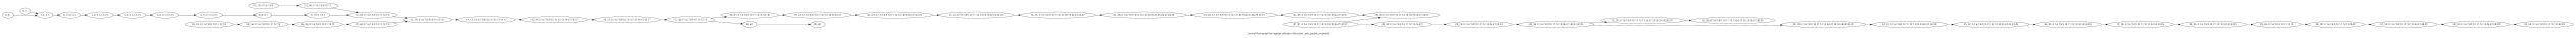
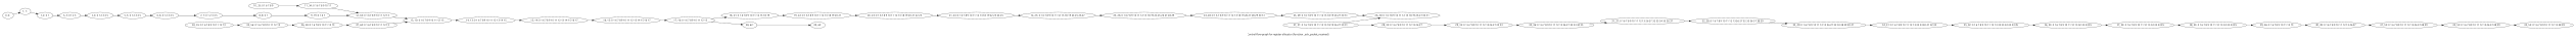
  digraph {
    fontname=Ubuntu
    label="Control-flow-graph for register allocator (function _adv_packet_received)"
    rankdir=LR
    node [fontname=Ubuntu]
    edge [fontname=Ubuntu]
    n1 [label="0, 0: "]
    n2 [label="1, 1: "]
    n3 [label="2, 2: 0 1 "]
    n4 [label="3, 3: 0 1 2 3 "]
    n5 [label="4, 4: 0 1 2 3 4 5 "]
    n6 [label="5, 5: 0 1 2 3 4 5 "]
    n7 [label="6, 6: 0 1 2 3 4 5 "]
    n8 [label="7, 7: 0 1 2 3 4 5 "]
    n9 [label="8, 8: 0 1 "]
    n10 [label="9, 19: 0 1 6 7 "]
    n11 [label="12, 65: 0 1 6 7 8 9 10 11 12 13 "]
    n12 [label="10, 33: 0 1 6 7 8 9 "]
    n13 [label="11, 34: 0 1 6 7 8 9 10 11 "]
    n14 [label="13, 10: 0 1 6 7 8 9 10 11 12 13 "]
    n15 [label="14, 13: 0 1 6 7 8 9 10 11 12 13 14 15 "]
    n16 [label="15, 14: 0 1 6 7 8 9 10 11 12 13 14 15 16 17 "]
    n17 [label="16, 15: 0 1 6 7 8 9 10 11 12 13 14 15 16 17 "]
    n18 [label="17, 16: 0 1 6 7 8 9 10 11 12 13 "]
    n19 [label="18, 21: 0 1 6 7 8 9 10 11 12 13 18 19 "]
    n20 [label="48, 62: "]
    n21 [label="19, 22: 0 1 6 7 8 9 10 11 12 13 18 19 20 21 "]
    n22 [label="49, 63: "]
    n23 [label="20, 23: 0 1 6 7 8 9 10 11 12 13 18 19 20 21 22 23 "]
    n24 [label="21, 24: 0 1 6 7 8 9 10 11 12 13 18 19 22 23 24 25 "]
    n25 [label="22, 25: 0 1 6 7 8 9 10 11 12 13 18 19 24 25 26 27 "]
    n26 [label="23, 26: 0 1 6 7 8 9 10 11 12 13 18 19 24 25 26 27 28 29 "]
    n27 [label="24, 28: 0 1 6 7 8 9 10 11 12 13 18 19 26 27 28 29 30 31 "]
    n28 [label="25, 29: 0 1 6 7 8 9 10 11 12 13 18 19 26 27 30 31 "]
    n29 [label="26, 30: 0 1 6 7 8 9 10 11 12 13 18 19 26 27 30 31 "]
    n30 [label="27, 31: 0 1 6 7 8 9 10 11 12 13 18 19 26 27 30 31 "]
    n31 [label="28, 32: 0 1 6 7 8 9 10 11 12 13 26 27 "]
    n32 [label="29, 35: 0 1 6 7 8 9 10 11 12 13 26 27 32 33 "]
    n33 [label="30, 36: 0 1 6 7 8 9 10 11 12 13 26 27 32 33 34 35 "]
    n34 [label="31, 37: 0 1 6 7 8 9 10 11 12 13 26 27 32 33 34 35 36 37 "]
    n35 [label="32, 38: 0 1 6 7 8 9 10 11 12 13 26 27 32 33 36 37 38 39 "]
    n36 [label="33, 40: 0 1 6 7 8 9 10 11 12 13 26 27 32 33 38 39 40 41 "]
    n37 [label="34, 41: 0 1 6 7 8 9 10 11 12 13 32 33 40 41 42 43 "]
    n38 [label="35, 42: 0 1 6 7 8 9 10 11 12 13 32 33 42 43 44 45 "]
    n39 [label="36, 43: 0 1 6 7 8 9 10 11 12 13 32 33 44 45 "]
    n40 [label="37, 44: 0 1 6 7 8 9 10 11 12 13 32 33 44 45 "]
    n41 [label="38, 45: 0 1 6 7 8 9 10 11 12 13 32 33 44 45 "]
    n42 [label="39, 46: 0 1 6 7 8 9 10 11 12 13 "]
    n43 [label="40, 49: 0 1 6 7 8 9 10 11 12 13 46 47 "]
    n44 [label="41, 52: 0 1 6 7 8 9 10 11 12 13 46 47 48 49 "]
    n45 [label="42, 53: 0 1 6 7 8 9 10 11 12 13 46 47 48 49 "]
    n46 [label="43, 54: 0 1 6 7 8 9 10 11 12 13 48 49 "]
    n47 [label="44, 55: 0 1 6 7 8 9 10 11 12 13 "]
    n48 [label="45, 56: 0 1 6 7 8 9 10 11 12 13 "]
    n49 [label="46, 58: 0 1 6 7 8 9 10 11 12 13 "]
    n50 [label="47, 60: 0 1 6 7 8 9 10 11 12 13 "]
-   n1 -> n3
+   n1 -> n2
    n2 -> n3
    n3 -> n4
    n4 -> n5
    n5 -> n6
    n6 -> n7
    n7 -> n8
    n8 -> n9
    n9 -> n10
    n10 -> n11
    n11 -> n14
    n12 -> n13
    n13 -> n11
    n14 -> n15
    n15 -> n16
    n16 -> n17
    n17 -> n18
    n18 -> n19
    n18 -> n20
    n19 -> n21
    n20 -> n22
    n21 -> n23
    n23 -> n24
    n24 -> n25
    n25 -> n26
    n26 -> n27
    n27 -> n28
    n28 -> n29
    n30 -> n29
    n30 -> n31
    n31 -> n32
    n32 -> n33
    n33 -> n34
    n34 -> n35
-   n33 -> n36
+   n35 -> n36
    n36 -> n37
    n37 -> n38
    n38 -> n39
    n39 -> n40
    n40 -> n41
    n41 -> n42
    n42 -> n43
    n43 -> n44
    n44 -> n45
    n45 -> n46
    n47 -> n48
    n48 -> n49
    n49 -> n50
    n50 -> n14
  }
